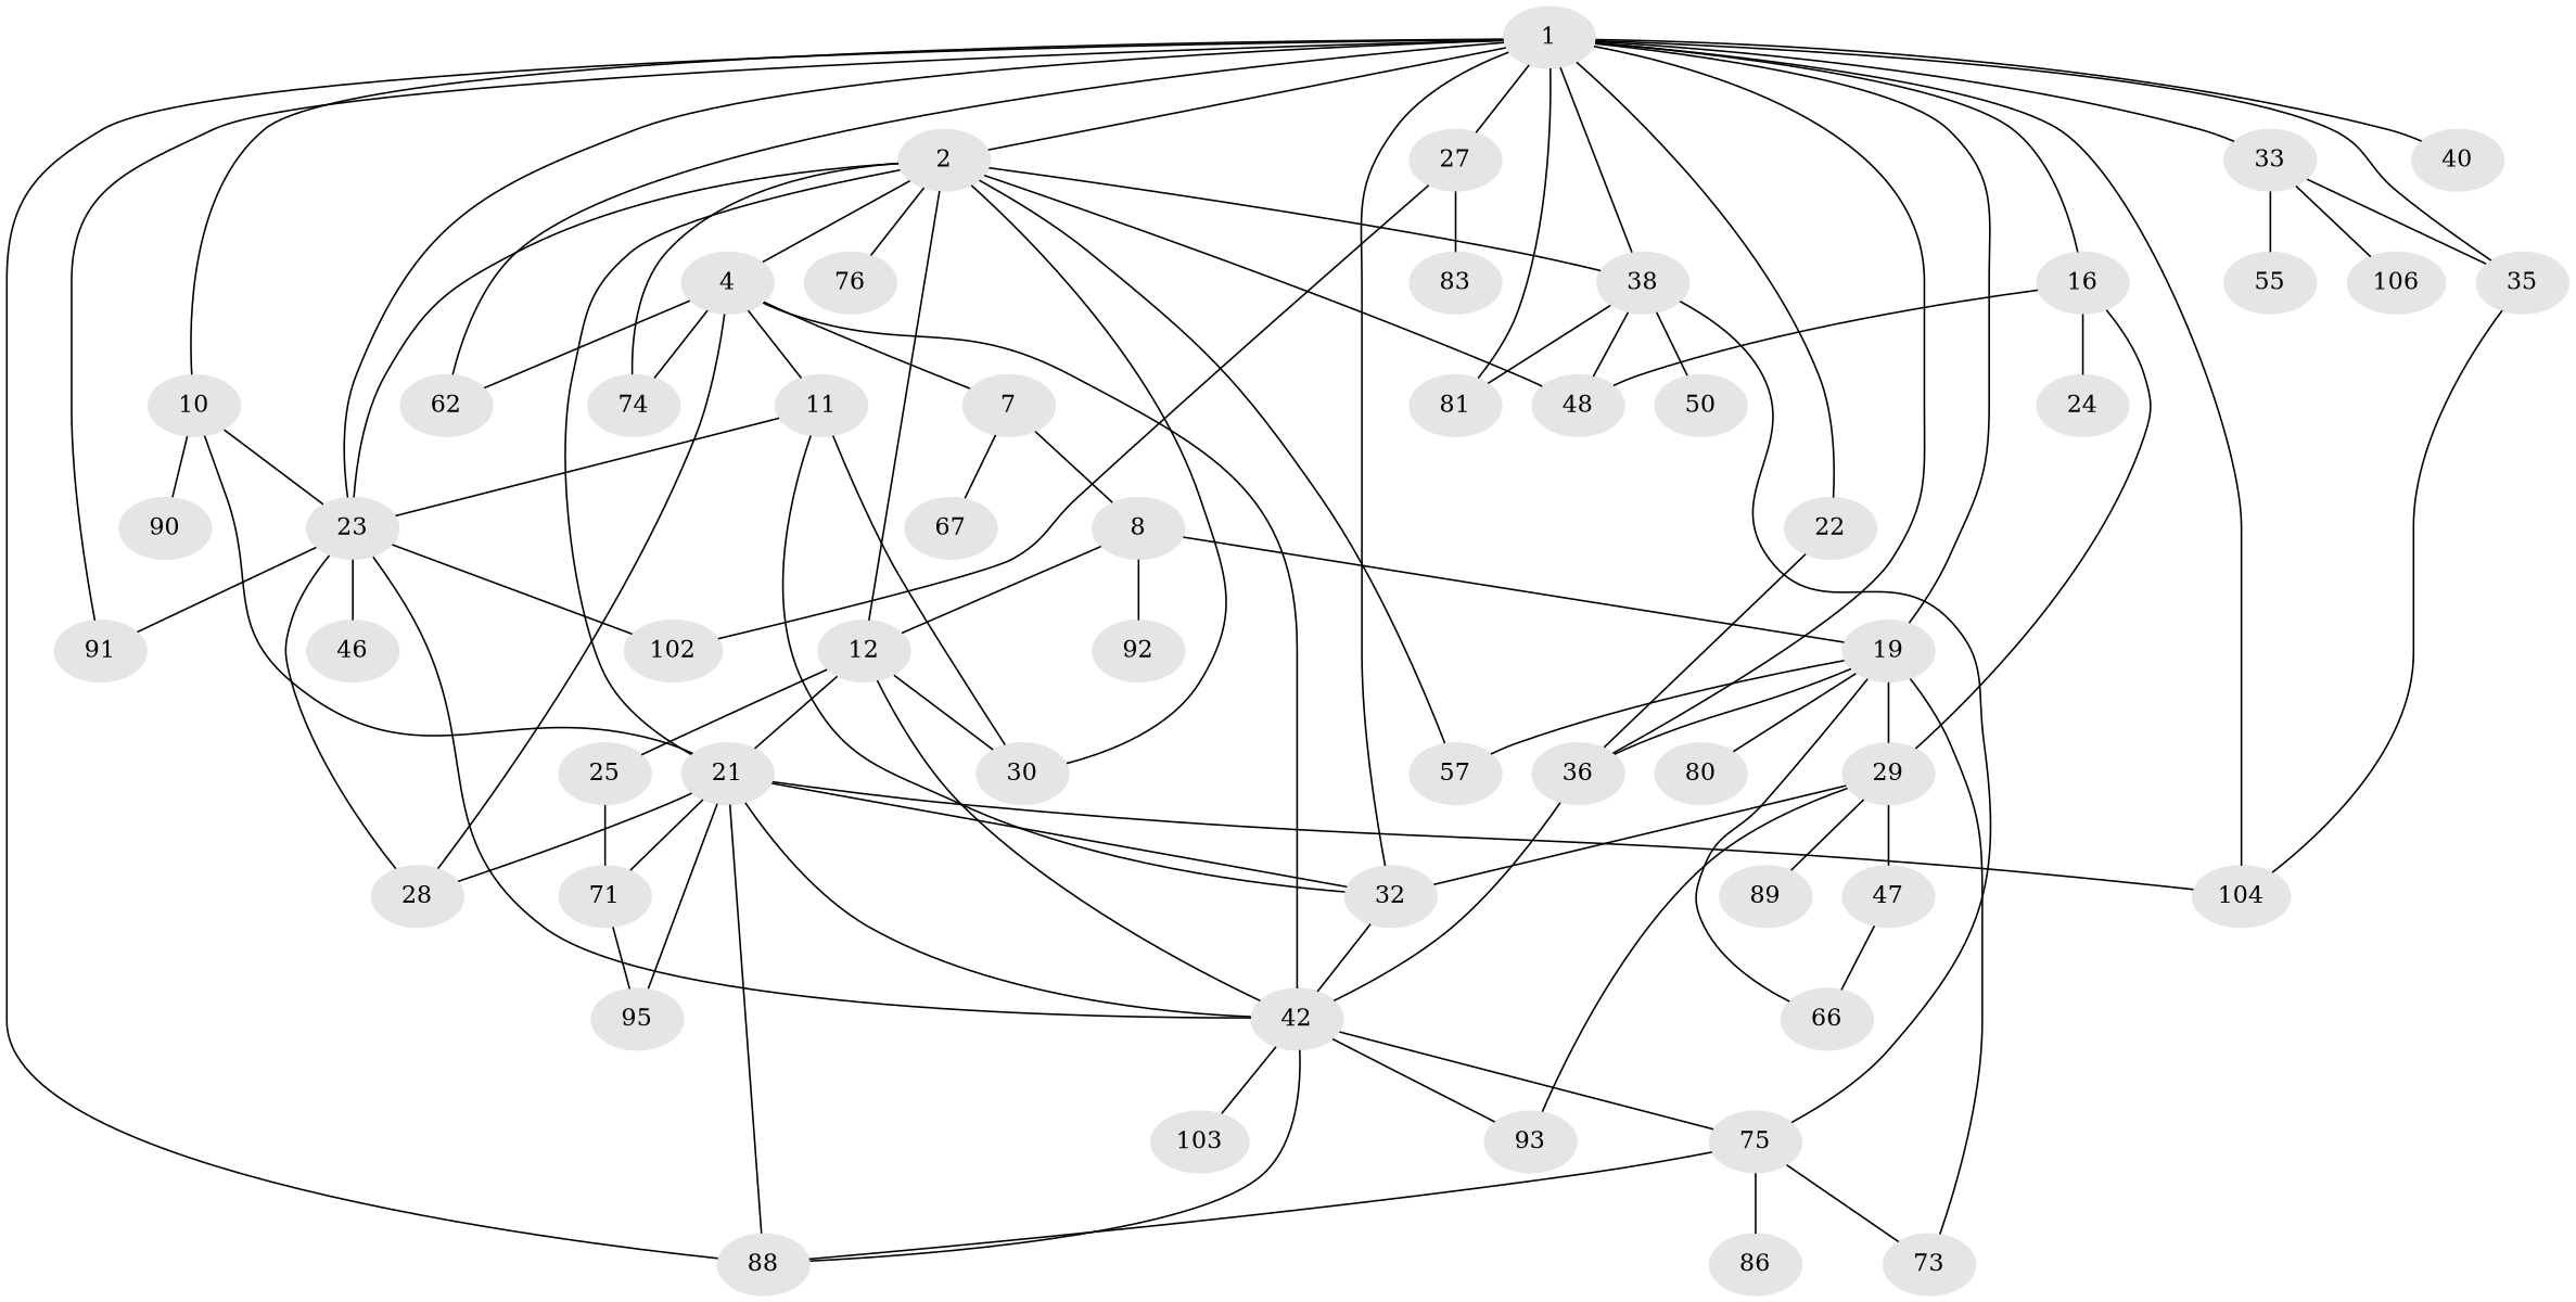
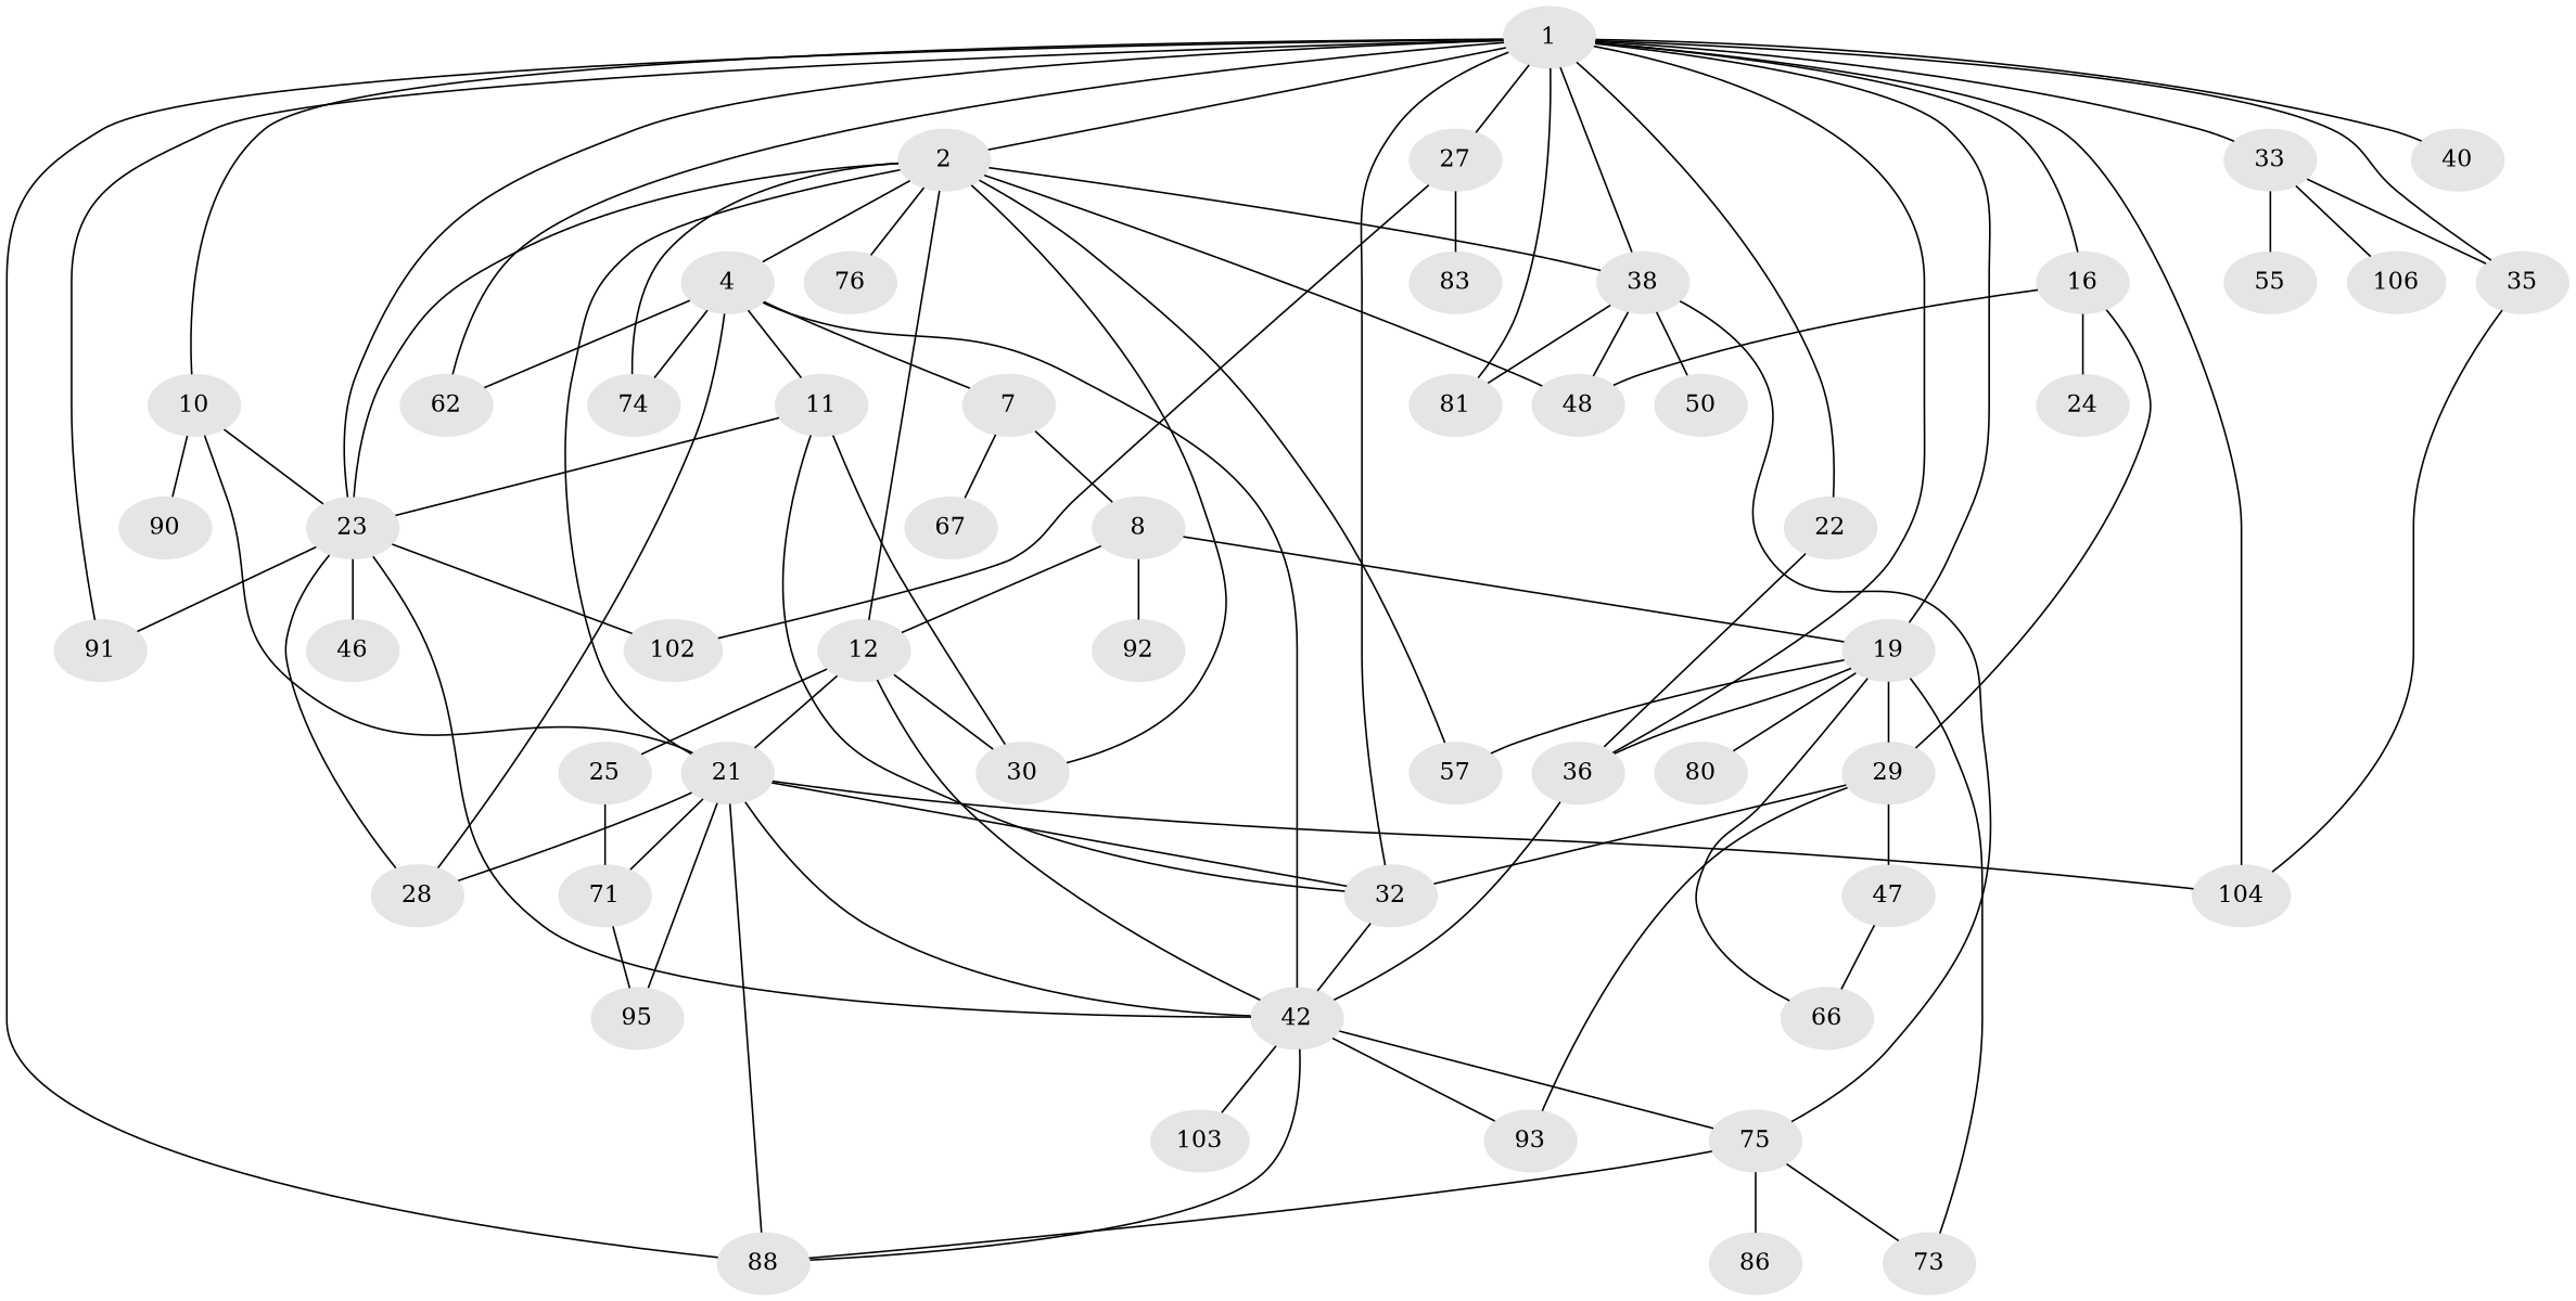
  graph {
    node [color=gray90 style=filled]
    1 [super="+60+3"]
    2 [super="+15+5"]
    10 [super="+18+59+41"]
    16
    19 [super="+54+53"]
    22
    23 [super="+77+39"]
    27
    n9 [label=38 super="+34+61"]
    32
    33 [super="+44"]
    35 [super="+109"]
    36 [super="+70"]
    40
    62
    81
    88
    91
    104
    4 [super="+6"]
    12 [super="+56+17+58"]
    21 [super="+97+38"]
    30 [super="+63"]
    48 [super="+69"]
    57
    74
    76
    90
    24
    29 [super="+87"]
    66
    73
    80
    28
    42 [super="+51+43+45"]
    46 [super="+72"]
    102
    83
    50
    n40 [label=75 super="+68"]
    55
    106
    7
    11 [super="+85+13"]
    25
    71 [super="+105+78"]
    95
    8 [super="+37"]
    67
    93
    103
    92
    47 [super="+107"]
-   89
    86 [super="+110"]
    1 -- 2
    1 -- 10
    1 -- 16
    1 -- 19
    1 -- 22
    1 -- 23
    1 -- 27
    1 -- n9
    1 -- 32
    1 -- 33
    1 -- 35
    1 -- 36
    1 -- 40
    1 -- 62
    1 -- 81
    1 -- 88 [weight=2]
    1 -- 91
    1 -- 104
    2 -- 23
    2 -- n9 [weight=2]
    2 -- 4
    2 -- 12
    2 -- 21 [weight=2]
    2 -- 30
    2 -- 48
    2 -- 57
    2 -- 74
    2 -- 76
    10 -- 23
    10 -- 21
    10 -- 90
    16 -- 48
    16 -- 24
    16 -- 29
    19 -- 36
    19 -- 57
    19 -- 29 [weight=2]
    19 -- 66
    19 -- 73
    19 -- 80
    22 -- 36
    23 -- 91
    23 -- 28
    23 -- 42
    23 -- 46
    23 -- 102
    27 -- 102
    27 -- 83
    n9 -- 81
    n9 -- 48
    n9 -- 50
    n9 -- n40
    32 -- 42
    33 -- 35
    33 -- 55
    33 -- 106
    35 -- 104
    36 -- 42
    4 -- 62
    4 -- 74
    4 -- 28
    4 -- 42 [weight=2]
    4 -- 7
    4 -- 11
    12 -- 21
    12 -- 30
    12 -- 42
    12 -- 25
    21 -- 32
    21 -- 88
    21 -- 104
    21 -- 28
    21 -- 42
    21 -- 71
    21 -- 95
    29 -- 32
    29 -- 93
    29 -- 47
-   29 -- 89
    42 -- 88
    42 -- n40
    42 -- 93
    42 -- 103
    n40 -- 88
    n40 -- 73
    n40 -- 86
    7 -- 8
    7 -- 67
    11 -- 23
    11 -- 32
    11 -- 30
    25 -- 71
    71 -- 95
    8 -- 19
    8 -- 12
    8 -- 92
    47 -- 66
  }
